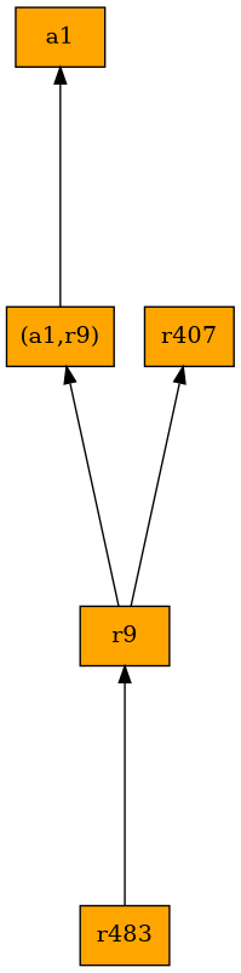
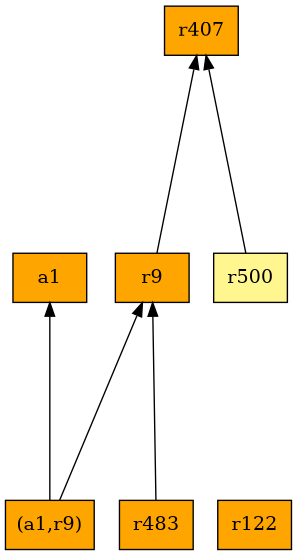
  digraph {
    rankdir=BT
    ranksep=2.0
    node [fillcolor=orange shape=record style=filled]
    n1 [label="{(a1,r9)}"]
    n2 [label="{a1}"]
    n3 [label="{r9}"]
    n4 [label="{r407}"]
+   n5 [fillcolor=khaki1 label="{r500}"]
    n6 [label="{r483}"]
+   n7 [label="{r122}"]
    n1 -> n2
-   n3 -> n1
+   n1 -> n3
    n3 -> n4
+   n5 -> n4
    n6 -> n3
  }
